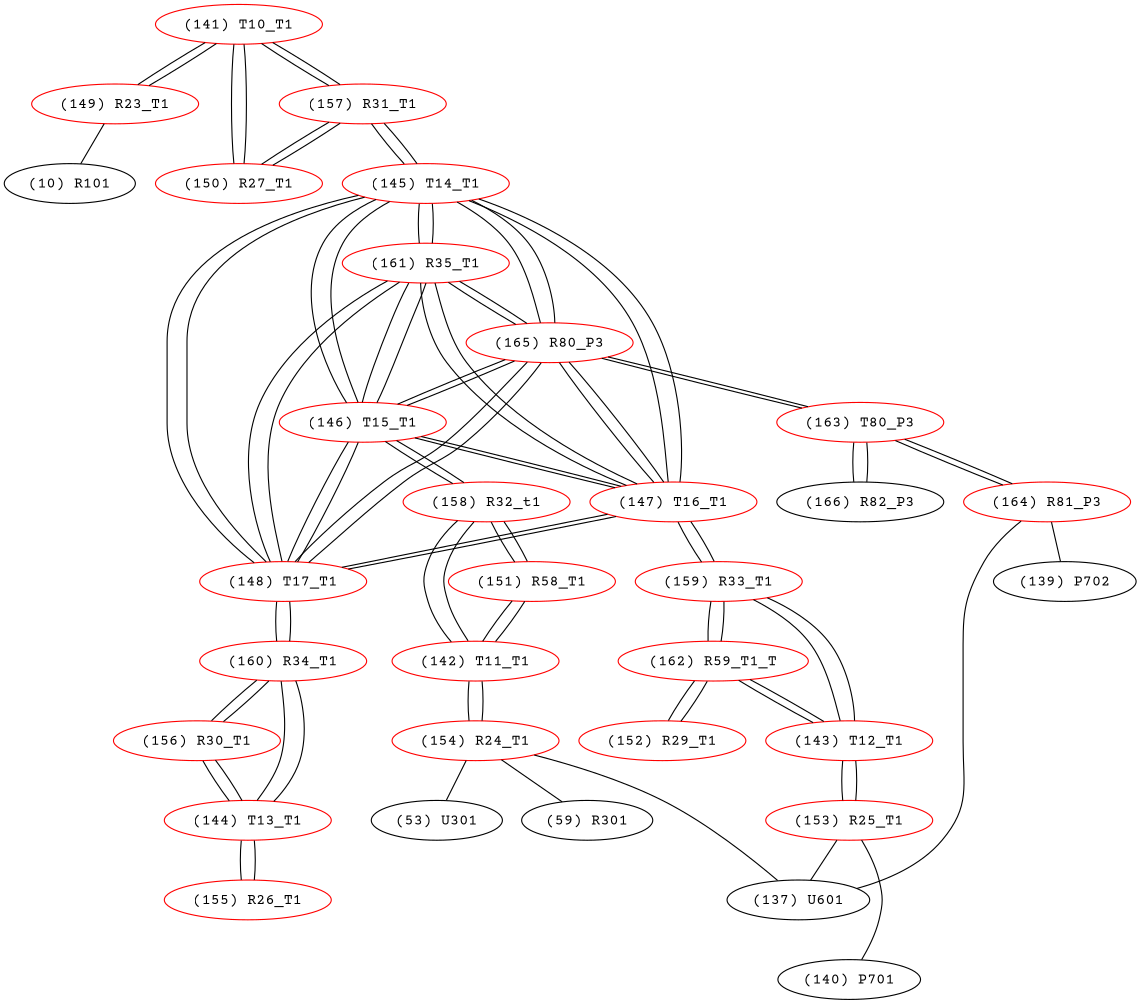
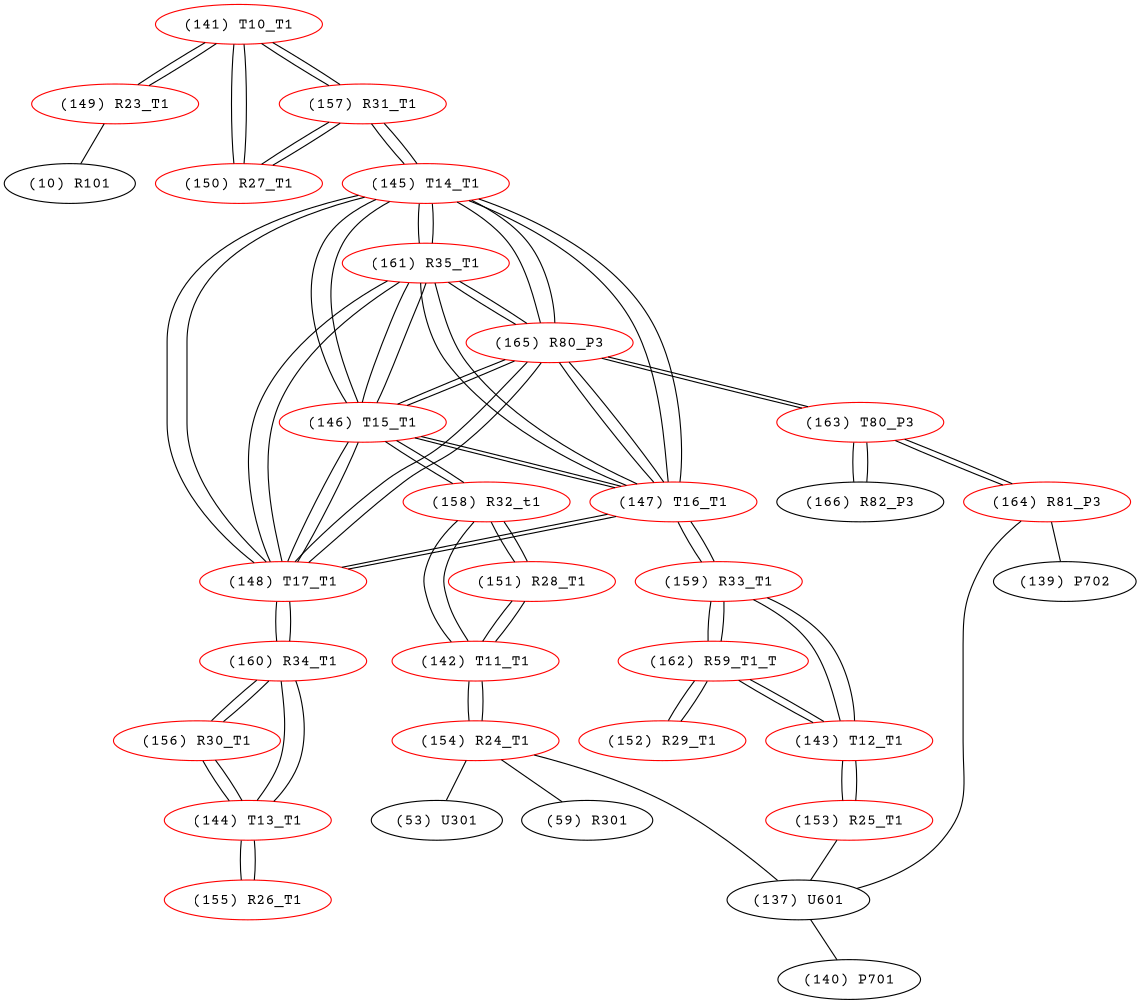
  graph {
    fontname="Courier Prime"
    node [color=red fontname="Courier Prime"]
    edge [fontname="Courier Prime"]
    n1 [label="(141) T10_T1"]
    n2 [label="(149) R23_T1"]
    n3 [label="(157) R31_T1"]
    n4 [label="(150) R27_T1"]
    n5 [label="(10) R101" color=""]
    n6 [label="(145) T14_T1"]
    n7 [label="(146) T15_T1"]
    n8 [label="(147) T16_T1"]
    n9 [label="(148) T17_T1"]
    n10 [label="(165) R80_P3"]
    n11 [label="(161) R35_T1"]
    n12 [label="(142) T11_T1"]
    n13 [label="(154) R24_T1"]
-   n14 [label="(151) R58_T1"]
+   n14 [label="(151) R28_T1"]
    n15 [label="(158) R32_t1"]
    n16 [label="(137) U601" color=""]
    n17 [label="(53) U301" color=""]
    n18 [label="(59) R301" color=""]
    n19 [label="(143) T12_T1"]
    n20 [label="(159) R33_T1"]
    n21 [label="(162) R59_T1_T"]
    n22 [label="(153) R25_T1"]
    n23 [label="(152) R29_T1"]
    n24 [label="(140) P701" color=""]
    n25 [label="(144) T13_T1"]
    n26 [label="(156) R30_T1"]
    n27 [label="(160) R34_T1"]
    n28 [label="(155) R26_T1"]
    n29 [label="(163) T80_P3"]
    n30 [label="(164) R81_P3"]
    n31 [color=black label="(166) R82_P3"]
    n32 [label="(139) P702" color=""]
    n1 -- n2
    n1 -- n3
    n1 -- n4
    n2 -- n1
    n2 -- n5
    n3 -- n1
    n3 -- n4
    n3 -- n6
    n4 -- n1
    n4 -- n3
    n6 -- n3
    n6 -- n7
    n6 -- n8
    n6 -- n9
    n6 -- n10
    n6 -- n11
    n7 -- n6
    n7 -- n8
    n7 -- n9
    n7 -- n10
    n7 -- n11
    n7 -- n15
    n8 -- n6
    n8 -- n7
    n8 -- n9
    n8 -- n10
    n8 -- n11
    n8 -- n20
    n9 -- n6
    n9 -- n7
    n9 -- n8
    n9 -- n10
    n9 -- n11
    n9 -- n27
    n10 -- n6
    n10 -- n7
    n10 -- n8
    n10 -- n9
    n10 -- n11
    n10 -- n29
    n11 -- n6
    n11 -- n7
    n11 -- n8
    n11 -- n9
    n11 -- n10
    n12 -- n13
    n12 -- n14
    n12 -- n15
    n13 -- n12
    n13 -- n16
    n13 -- n17
    n13 -- n18
    n14 -- n12
    n14 -- n15
    n15 -- n7
    n15 -- n12
    n15 -- n14
    n19 -- n20
    n19 -- n21
    n19 -- n22
    n20 -- n8
    n20 -- n19
    n20 -- n21
    n21 -- n19
    n21 -- n20
    n21 -- n23
    n22 -- n16
    n22 -- n19
-   n22 -- n24
+   n16 -- n24
    n23 -- n21
    n25 -- n26
    n25 -- n27
    n25 -- n28
    n26 -- n25
    n26 -- n27
    n27 -- n9
    n27 -- n25
    n27 -- n26
    n28 -- n25
    n29 -- n10
    n29 -- n30
    n29 -- n31
    n30 -- n16
    n30 -- n29
    n30 -- n32
    n31 -- n29
  }
